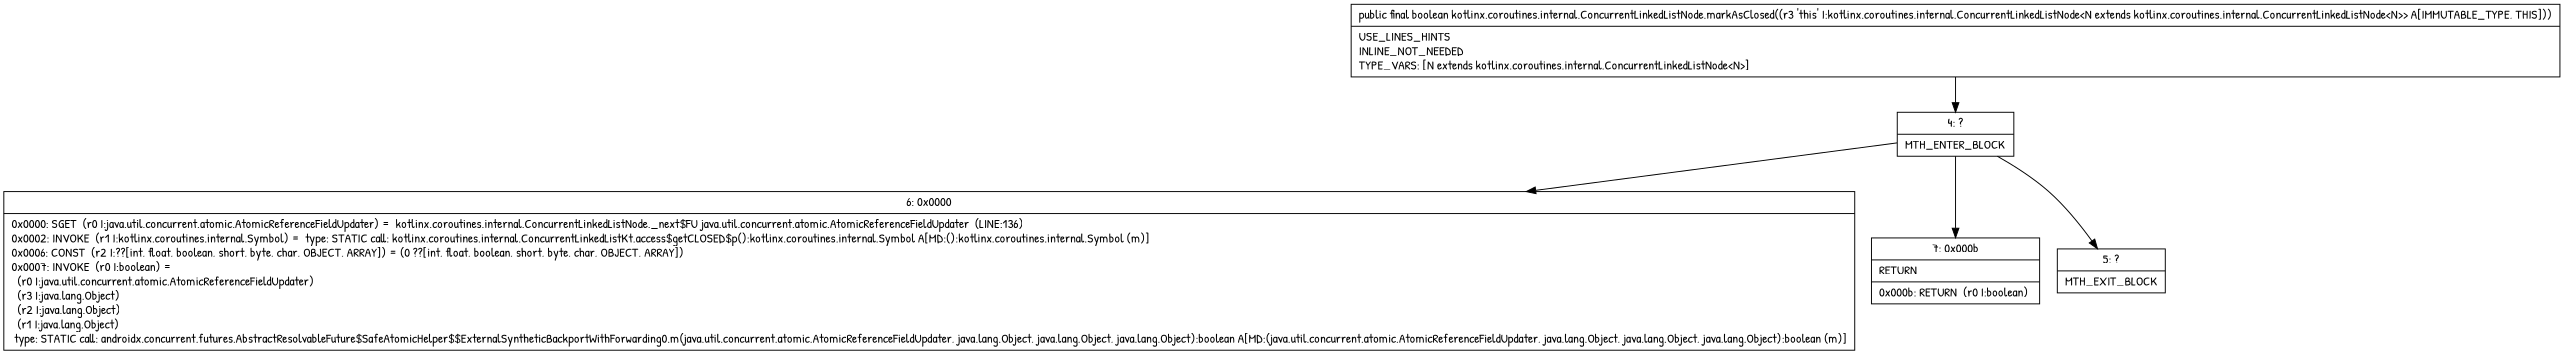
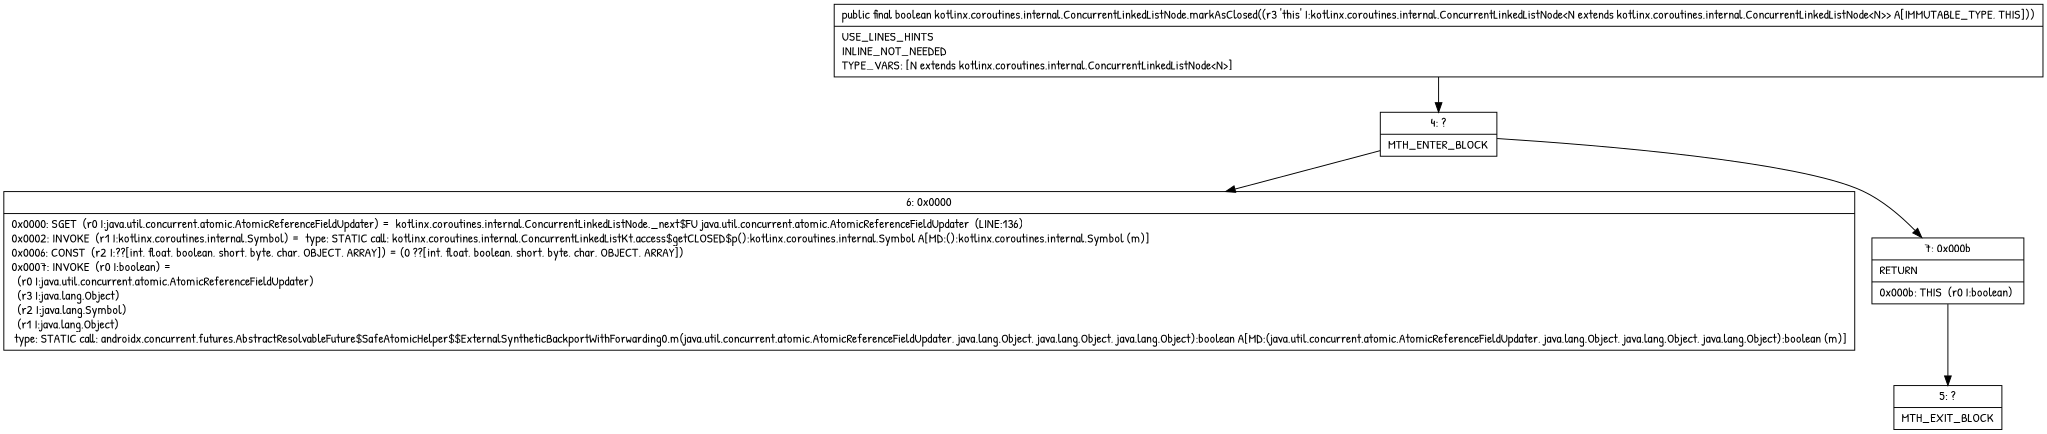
  digraph {
    fontname="Patrick Hand"
    node [fontname="Patrick Hand" shape=record]
    edge [fontname="Patrick Hand"]
    n1 [label="{4\:\ ?|MTH_ENTER_BLOCK\l}"]
-   n2 [label="{6\:\ 0x0000|0x0000: SGET  (r0 I:java.util.concurrent.atomic.AtomicReferenceFieldUpdater) =  kotlinx.coroutines.internal.ConcurrentLinkedListNode._next$FU java.util.concurrent.atomic.AtomicReferenceFieldUpdater  (LINE:136)\l0x0002: INVOKE  (r1 I:kotlinx.coroutines.internal.Symbol) =  type: STATIC call: kotlinx.coroutines.internal.ConcurrentLinkedListKt.access$getCLOSED$p():kotlinx.coroutines.internal.Symbol A[MD:():kotlinx.coroutines.internal.Symbol (m)]\l0x0006: CONST  (r2 I:??[int, float, boolean, short, byte, char, OBJECT, ARRAY]) = (0 ??[int, float, boolean, short, byte, char, OBJECT, ARRAY]) \l0x0007: INVOKE  (r0 I:boolean) = \l  (r0 I:java.util.concurrent.atomic.AtomicReferenceFieldUpdater)\l  (r3 I:java.lang.Object)\l  (r2 I:java.lang.Object)\l  (r1 I:java.lang.Object)\l type: STATIC call: androidx.concurrent.futures.AbstractResolvableFuture$SafeAtomicHelper$$ExternalSyntheticBackportWithForwarding0.m(java.util.concurrent.atomic.AtomicReferenceFieldUpdater, java.lang.Object, java.lang.Object, java.lang.Object):boolean A[MD:(java.util.concurrent.atomic.AtomicReferenceFieldUpdater, java.lang.Object, java.lang.Object, java.lang.Object):boolean (m)]\l}"]
-   n3 [label="{7\:\ 0x000b|RETURN\l|0x000b: RETURN  (r0 I:boolean) \l}"]
+   n2 [label="{6\:\ 0x0000|0x0000: SGET  (r0 I:java.util.concurrent.atomic.AtomicReferenceFieldUpdater) =  kotlinx.coroutines.internal.ConcurrentLinkedListNode._next$FU java.util.concurrent.atomic.AtomicReferenceFieldUpdater  (LINE:136)\l0x0002: INVOKE  (r1 I:kotlinx.coroutines.internal.Symbol) =  type: STATIC call: kotlinx.coroutines.internal.ConcurrentLinkedListKt.access$getCLOSED$p():kotlinx.coroutines.internal.Symbol A[MD:():kotlinx.coroutines.internal.Symbol (m)]\l0x0006: CONST  (r2 I:??[int, float, boolean, short, byte, char, OBJECT, ARRAY]) = (0 ??[int, float, boolean, short, byte, char, OBJECT, ARRAY]) \l0x0007: INVOKE  (r0 I:boolean) = \l  (r0 I:java.util.concurrent.atomic.AtomicReferenceFieldUpdater)\l  (r3 I:java.lang.Object)\l  (r2 I:java.lang.Symbol)\l  (r1 I:java.lang.Object)\l type: STATIC call: androidx.concurrent.futures.AbstractResolvableFuture$SafeAtomicHelper$$ExternalSyntheticBackportWithForwarding0.m(java.util.concurrent.atomic.AtomicReferenceFieldUpdater, java.lang.Object, java.lang.Object, java.lang.Object):boolean A[MD:(java.util.concurrent.atomic.AtomicReferenceFieldUpdater, java.lang.Object, java.lang.Object, java.lang.Object):boolean (m)]\l}"]
+   n3 [label="{7\:\ 0x000b|RETURN\l|0x000b: THIS  (r0 I:boolean) \l}"]
    n4 [label="{5\:\ ?|MTH_EXIT_BLOCK\l}"]
    n5 [label="{public final boolean kotlinx.coroutines.internal.ConcurrentLinkedListNode.markAsClosed((r3 'this' I:kotlinx.coroutines.internal.ConcurrentLinkedListNode\<N extends kotlinx.coroutines.internal.ConcurrentLinkedListNode\<N\>\> A[IMMUTABLE_TYPE, THIS]))  | USE_LINES_HINTS\lINLINE_NOT_NEEDED\lTYPE_VARS: [N extends kotlinx.coroutines.internal.ConcurrentLinkedListNode\<N\>]\l}"]
    n1 -> n2
    n1 -> n3
-   n1 -> n4
+   n3 -> n4
    n5 -> n1
  }
